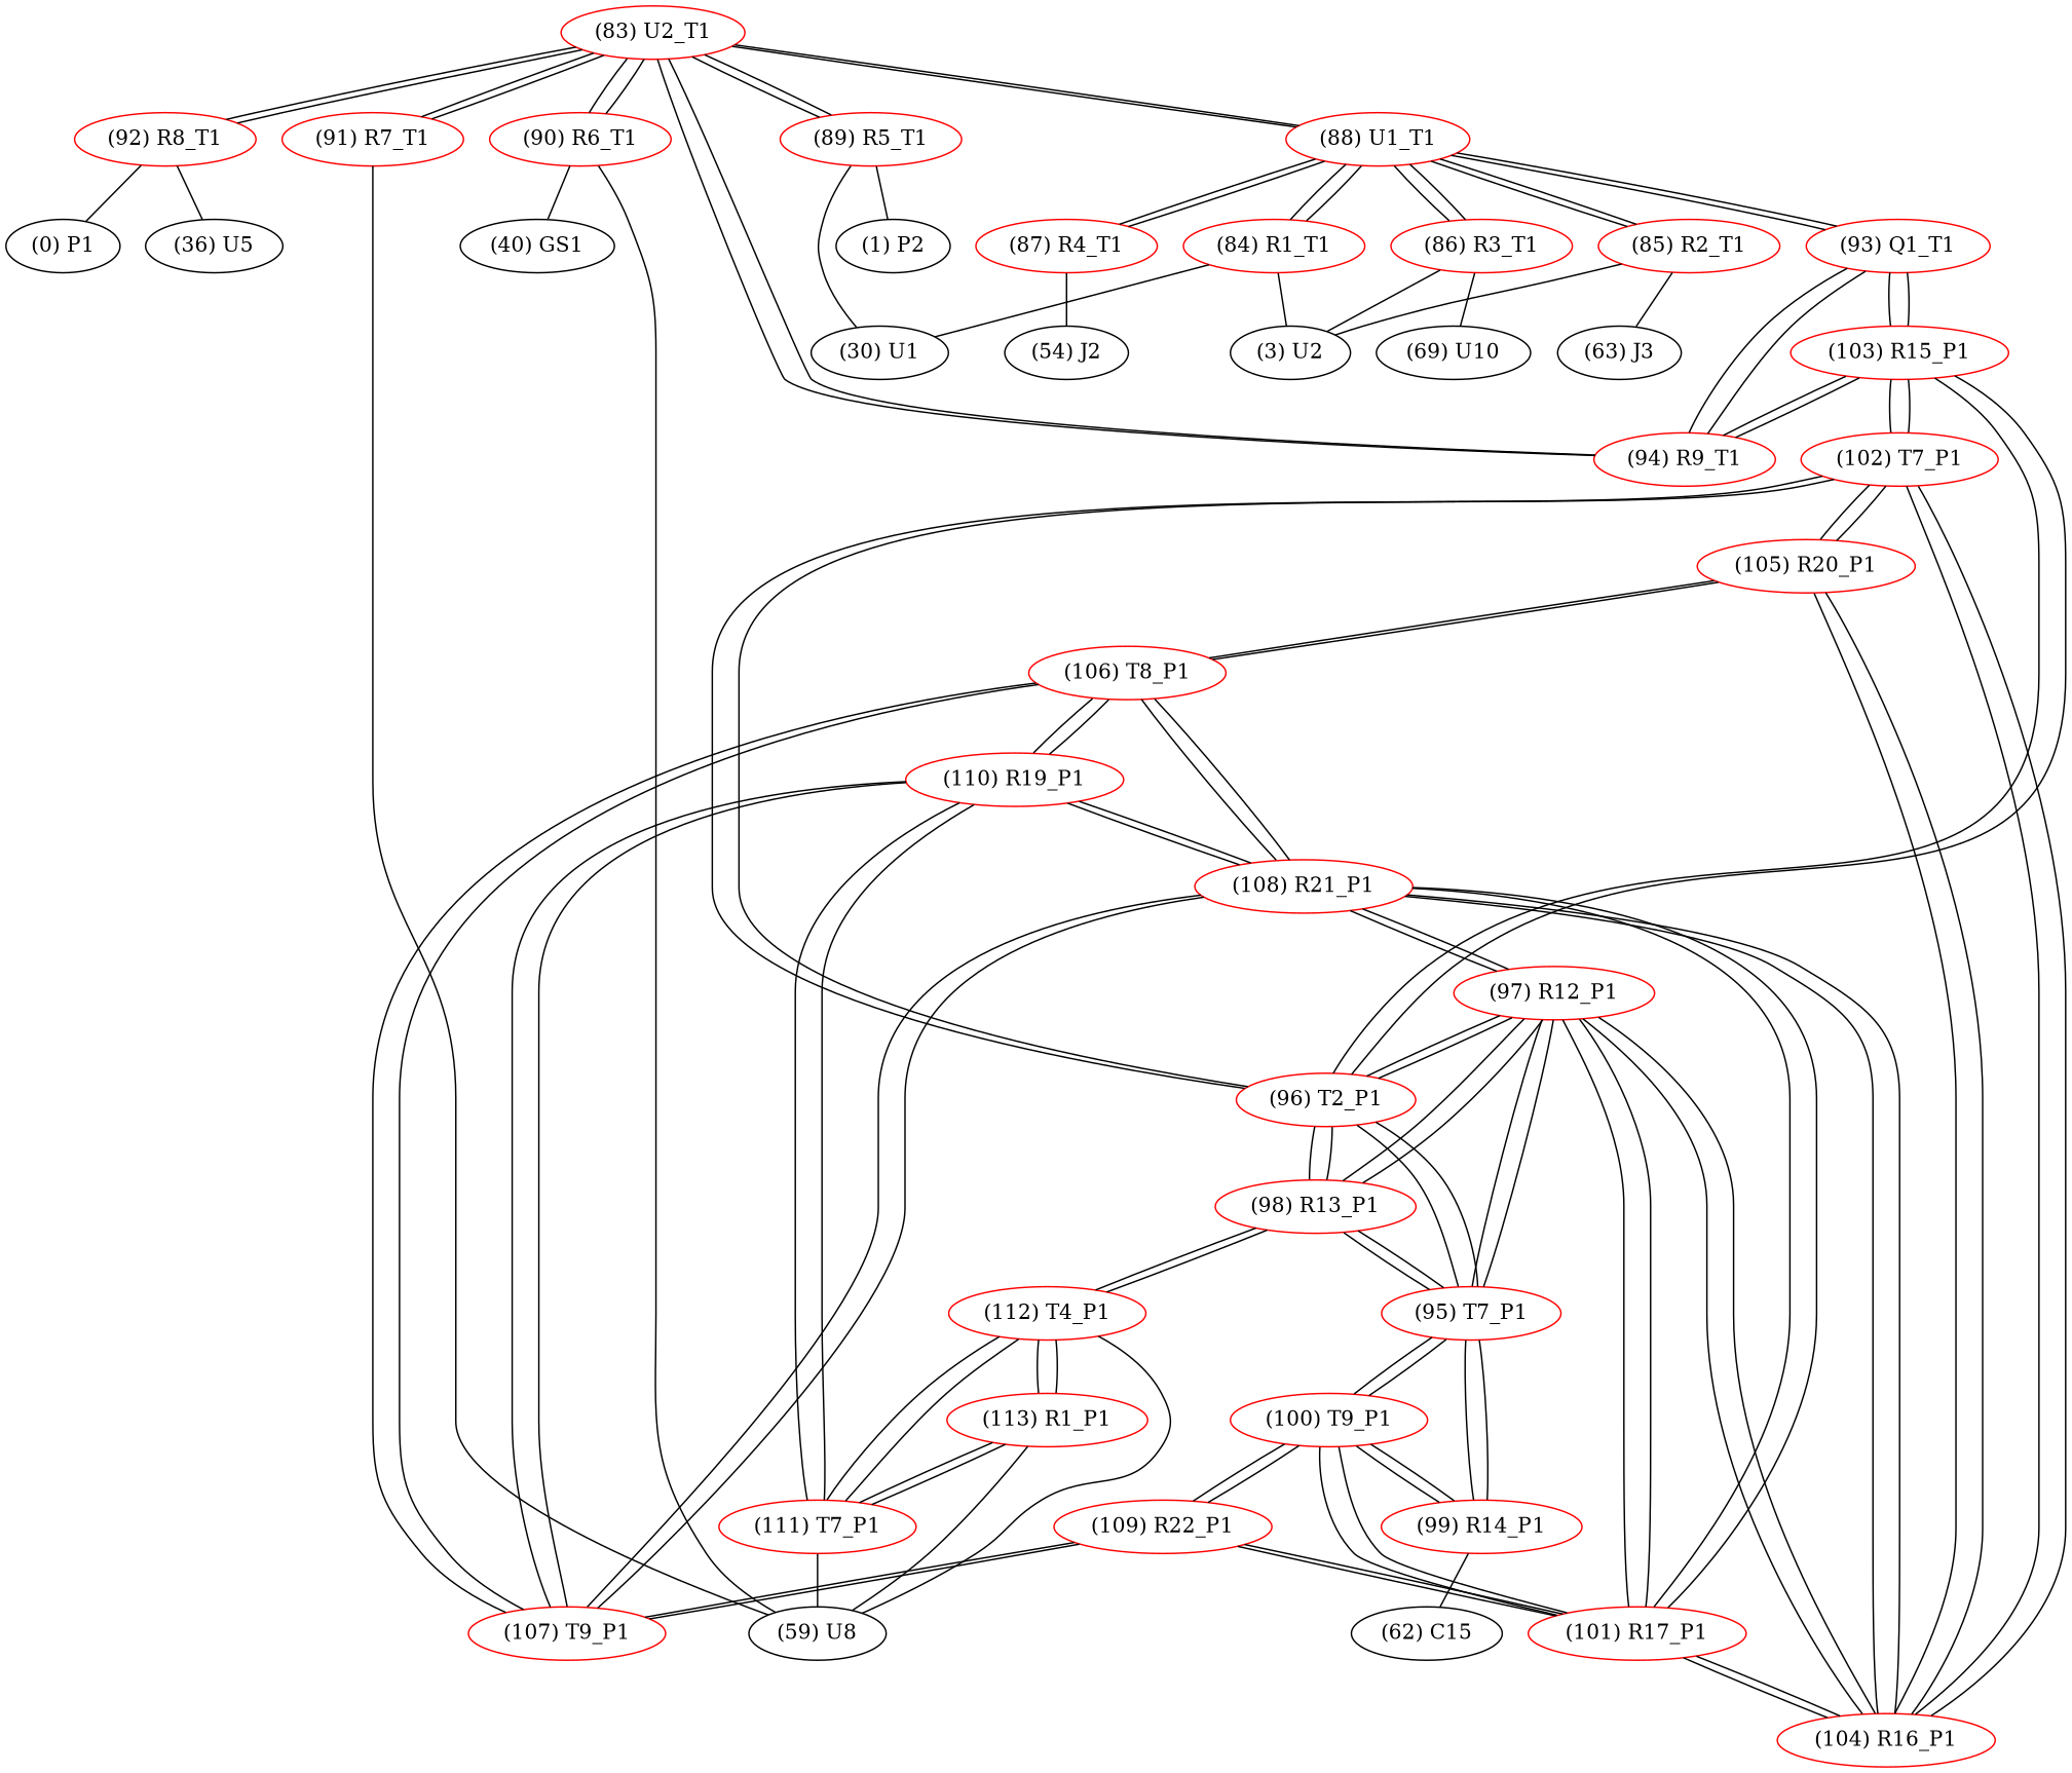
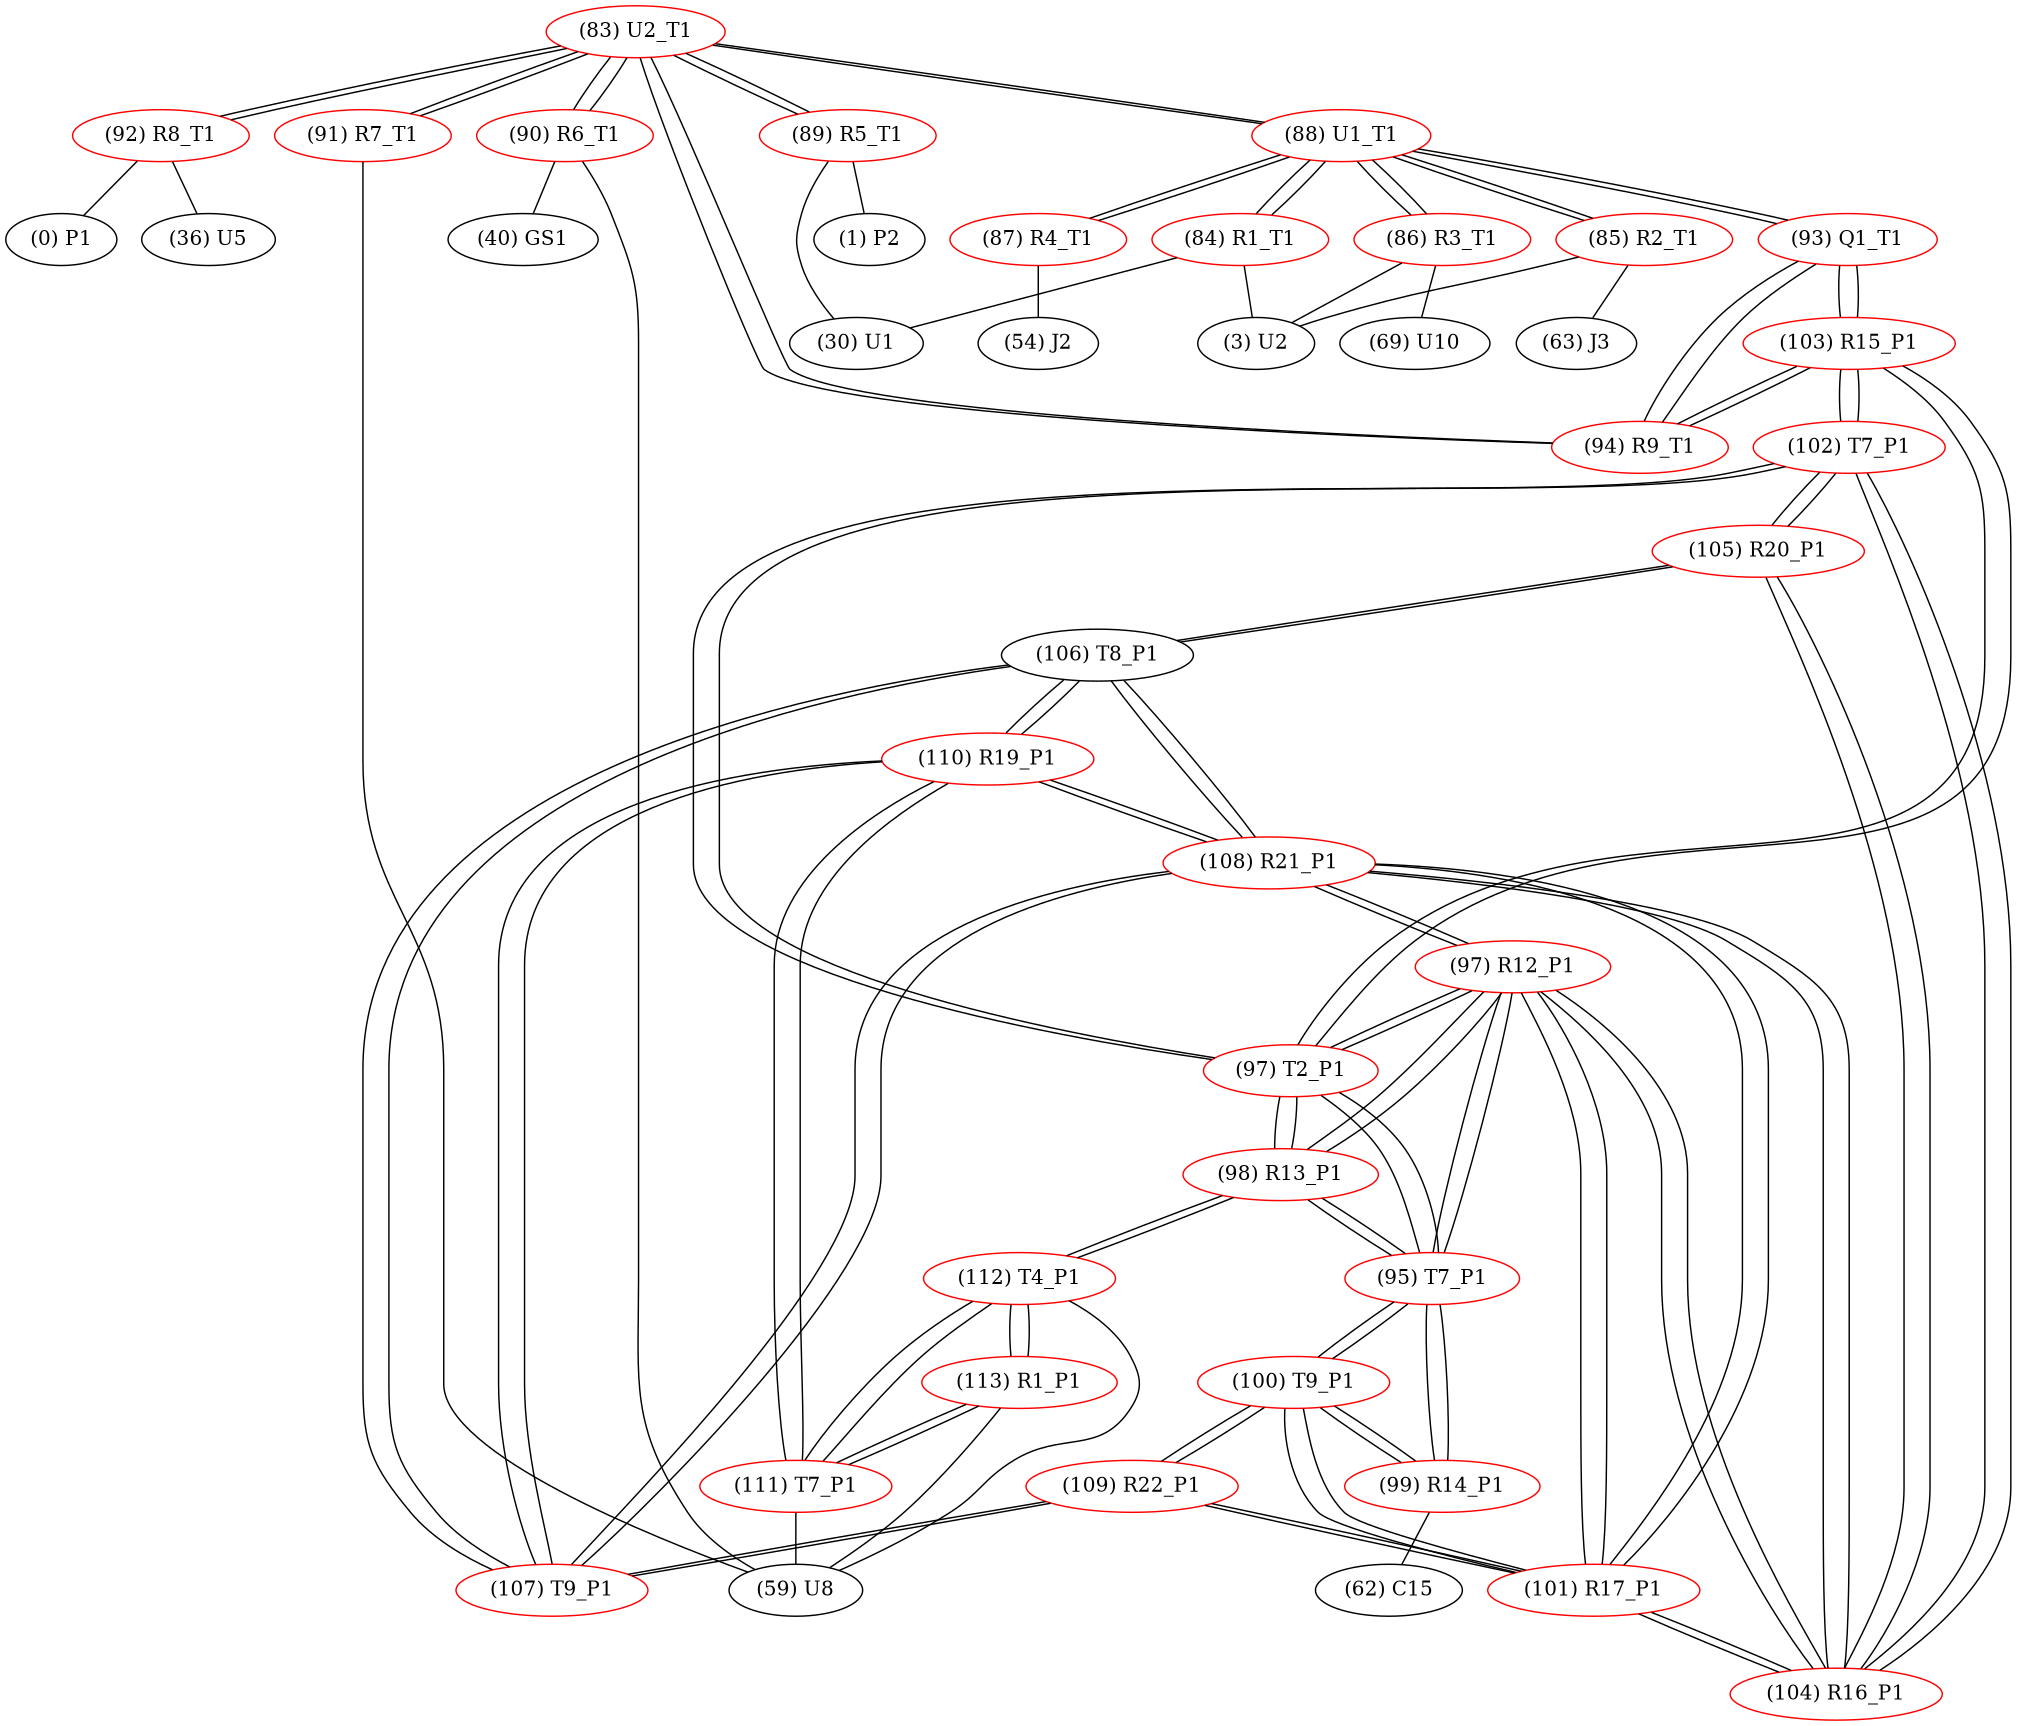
  graph {
    node [color=red]
    n1 [label="(83) U2_T1"]
    n2 [label="(92) R8_T1"]
    n3 [label="(91) R7_T1"]
    n4 [label="(90) R6_T1"]
    n5 [label="(89) R5_T1"]
    n6 [label="(88) U1_T1"]
    n7 [label="(94) R9_T1"]
    n8 [label="(36) U5" color=""]
    n9 [label="(0) P1" color=""]
    n10 [label="(59) U8" color=""]
    n11 [label="(40) GS1" color=""]
    n12 [label="(30) U1" color=""]
    n13 [label="(1) P2" color=""]
    n14 [label="(84) R1_T1"]
    n15 [label="(85) R2_T1"]
    n16 [label="(86) R3_T1"]
    n17 [label="(87) R4_T1"]
    n18 [label="(93) Q1_T1"]
    n19 [label="(103) R15_P1"]
    n20 [label="(3) U2" color=""]
    n21 [label="(63) J3" color=""]
    n22 [label="(69) U10" color=""]
    n23 [label="(54) J2" color=""]
-   n24 [label="(96) T2_P1"]
+   n24 [label="(97) T2_P1"]
    n25 [label="(102) T7_P1"]
    n26 [label="(95) T7_P1"]
    n27 [label="(98) R13_P1"]
    n28 [label="(97) R12_P1"]
    n29 [label="(104) R16_P1"]
    n30 [label="(105) R20_P1"]
    n31 [label="(99) R14_P1"]
    n32 [label="(100) T9_P1"]
    n33 [label="(62) C15" color=""]
    n34 [label="(101) R17_P1"]
    n35 [label="(109) R22_P1"]
    n36 [label="(112) T4_P1"]
    n37 [label="(108) R21_P1"]
    n38 [label="(107) T9_P1"]
    n39 [label="(111) T7_P1"]
    n40 [label="(113) R1_P1"]
-   n41 [label="(106) T8_P1"]
+   n41 [color=black label="(106) T8_P1"]
    n42 [label="(110) R19_P1"]
    n1 -- n2
    n1 -- n3
    n1 -- n4
    n1 -- n5
    n1 -- n6
    n1 -- n7
    n2 -- n1
    n2 -- n8
    n2 -- n9
    n3 -- n1
    n3 -- n10
    n4 -- n1
    n4 -- n10
    n4 -- n11
    n5 -- n1
    n5 -- n12
    n5 -- n13
    n6 -- n1
    n6 -- n14
    n6 -- n15
    n6 -- n16
    n6 -- n17
    n6 -- n18
    n7 -- n1
    n7 -- n18
    n7 -- n19
    n14 -- n6
    n14 -- n12
    n14 -- n20
    n15 -- n6
    n15 -- n20
    n15 -- n21
    n16 -- n6
    n16 -- n20
    n16 -- n22
    n17 -- n6
    n17 -- n23
    n18 -- n6
    n18 -- n7
    n18 -- n19
    n19 -- n7
    n19 -- n18
    n19 -- n24
    n19 -- n25
    n24 -- n19
    n24 -- n25
    n24 -- n26
    n24 -- n27
    n24 -- n28
    n25 -- n19
    n25 -- n24
    n25 -- n29
    n25 -- n30
    n26 -- n24
    n26 -- n27
    n26 -- n28
    n26 -- n31
    n26 -- n32
    n27 -- n24
    n27 -- n26
    n27 -- n28
    n27 -- n36
    n28 -- n24
    n28 -- n26
    n28 -- n27
    n28 -- n29
    n28 -- n34
    n28 -- n37
    n29 -- n25
    n29 -- n28
    n29 -- n30
    n29 -- n34
    n29 -- n37
    n30 -- n25
    n30 -- n29
    n30 -- n41
    n31 -- n26
    n31 -- n32
    n31 -- n33
    n32 -- n26
    n32 -- n31
    n32 -- n34
    n32 -- n35
    n34 -- n28
    n34 -- n29
    n34 -- n32
    n34 -- n35
    n34 -- n37
    n35 -- n32
    n35 -- n34
    n35 -- n38
    n36 -- n10
    n36 -- n27
    n36 -- n39
    n36 -- n40
    n37 -- n28
    n37 -- n29
    n37 -- n34
    n37 -- n38
    n37 -- n41
    n37 -- n42
    n38 -- n35
    n38 -- n37
    n38 -- n41
    n38 -- n42
    n39 -- n10
    n39 -- n36
    n39 -- n40
    n39 -- n42
    n40 -- n10
    n40 -- n36
    n40 -- n39
    n41 -- n30
    n41 -- n37
    n41 -- n38
    n41 -- n42
    n42 -- n37
    n42 -- n38
    n42 -- n39
    n42 -- n41
  }
